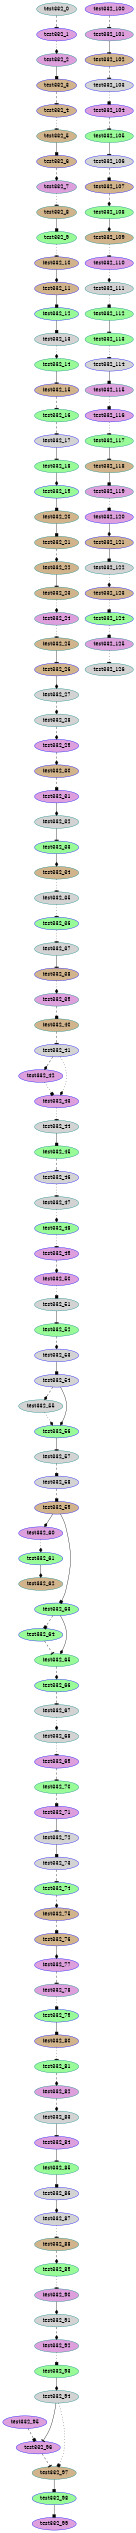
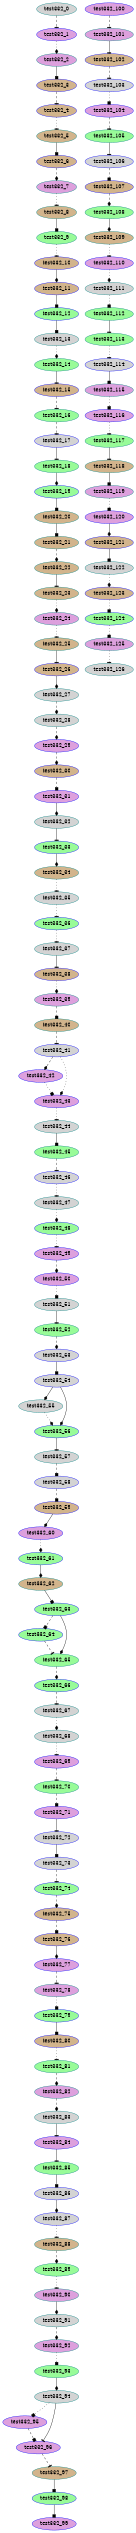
  digraph {
    node [color=blue fillcolor=lightgrey style=filled]
    edge [arrowhead=tee style=solid]
    test332_0 [color=teal]
    test332_1 [fillcolor=plum]
    test332_2 [color=teal fillcolor=plum]
    test332_3 [fillcolor=tan]
    test332_4 [fillcolor=tan]
    test332_5 [color=teal fillcolor=tan]
    test332_6 [fillcolor=tan]
    test332_7 [color=teal fillcolor=plum]
    test332_8 [color=teal fillcolor=tan]
    test332_9 [color=teal fillcolor=palegreen]
    test332_10 [fillcolor=tan]
    test332_11 [fillcolor=tan]
    test332_12 [fillcolor=palegreen]
    test332_13 [color=teal]
    test332_14 [color=teal fillcolor=palegreen]
    test332_15 [fillcolor=tan]
    test332_16 [color=teal fillcolor=palegreen]
    test332_17
    test332_18 [color=teal fillcolor=palegreen]
    test332_19 [fillcolor=palegreen]
    test332_20 [color=teal fillcolor=tan]
    test332_21 [color=teal fillcolor=tan]
    test332_22 [color=teal fillcolor=tan]
    test332_23 [color=teal fillcolor=tan]
    test332_24 [color=teal fillcolor=plum]
    test332_25 [color=teal fillcolor=tan]
    test332_26 [fillcolor=tan]
    test332_27 [color=teal]
    test332_28 [color=teal]
    test332_29 [fillcolor=plum]
    test332_30 [fillcolor=tan]
    test332_31 [fillcolor=plum]
    test332_32 [color=teal]
    test332_33 [fillcolor=palegreen]
    test332_34 [color=teal fillcolor=tan]
    test332_35 [color=teal]
    test332_36 [fillcolor=palegreen]
    test332_37 [color=teal]
    test332_38 [fillcolor=tan]
    test332_39 [color=teal fillcolor=plum]
    test332_40 [color=teal fillcolor=tan]
    test332_41
    test332_42 [fillcolor=plum]
    test332_43 [fillcolor=plum]
    test332_44 [color=teal]
    test332_45 [color=teal fillcolor=palegreen]
    test332_46
    test332_47 [color=teal]
    test332_48 [fillcolor=palegreen]
    test332_49 [fillcolor=plum]
    test332_50 [fillcolor=plum]
    test332_51 [color=teal]
    test332_52 [color=teal fillcolor=palegreen]
    test332_53
    test332_54
    test332_55 [color=teal]
    test332_56 [fillcolor=palegreen]
    test332_57 [color=teal]
    test332_58
    test332_59 [fillcolor=tan]
    test332_60 [fillcolor=plum]
    test332_61 [fillcolor=palegreen]
    test332_62 [color=teal fillcolor=tan]
    test332_63 [fillcolor=palegreen]
    test332_64 [fillcolor=palegreen]
    test332_65 [color=teal fillcolor=palegreen]
    test332_66 [fillcolor=palegreen]
    test332_67 [color=teal]
    test332_68 [color=teal]
    test332_69 [fillcolor=plum]
    test332_70 [color=teal fillcolor=palegreen]
    test332_71 [fillcolor=plum]
    test332_72
    test332_73
    test332_74 [fillcolor=palegreen]
    test332_75 [fillcolor=tan]
    test332_76 [fillcolor=tan]
    test332_77 [fillcolor=plum]
    test332_78 [color=teal fillcolor=plum]
    test332_79 [fillcolor=palegreen]
    test332_80 [fillcolor=tan]
    test332_81 [color=teal fillcolor=palegreen]
    test332_82 [color=teal fillcolor=plum]
    test332_83 [color=teal]
    test332_84 [fillcolor=plum]
    test332_85 [color=teal fillcolor=palegreen]
    test332_86
    test332_87
    test332_88 [color=teal fillcolor=tan]
    test332_89 [color=teal fillcolor=palegreen]
    test332_90 [color=teal fillcolor=plum]
    test332_91 [color=teal]
    test332_92 [color=teal fillcolor=plum]
    test332_93 [color=teal fillcolor=palegreen]
    test332_94 [color=teal]
    test332_95 [fillcolor=plum]
    test332_96 [fillcolor=plum]
    test332_97 [color=teal fillcolor=tan]
    test332_98 [fillcolor=palegreen]
    test332_99 [fillcolor=plum]
    test332_100 [fillcolor=plum]
    test332_101 [color=teal fillcolor=plum]
    test332_102 [fillcolor=tan]
    test332_103
    test332_104 [fillcolor=plum]
    test332_105 [color=teal fillcolor=palegreen]
    test332_106
    test332_107 [fillcolor=tan]
    test332_108 [color=teal fillcolor=palegreen]
    test332_109 [color=teal fillcolor=tan]
    test332_110 [fillcolor=plum]
    test332_111 [color=teal]
    test332_112 [color=teal fillcolor=palegreen]
    test332_113 [color=teal fillcolor=palegreen]
    test332_114
    test332_115 [color=teal fillcolor=plum]
    test332_116 [fillcolor=plum]
    test332_117 [color=teal fillcolor=palegreen]
    test332_118 [color=teal fillcolor=tan]
    test332_119 [color=teal fillcolor=plum]
    test332_120 [fillcolor=plum]
    test332_121 [fillcolor=tan]
    test332_122 [color=teal]
    test332_123 [fillcolor=tan]
    test332_124 [fillcolor=palegreen]
    test332_125 [color=teal fillcolor=plum]
    test332_126 [color=teal]
    test332_0 -> test332_1 [style=dashed]
    test332_1 -> test332_2 [arrowhead=diamond style=dotted]
    test332_2 -> test332_3 [arrowhead=box]
    test332_3 -> test332_4 [style=dashed]
    test332_4 -> test332_5 [style=dotted]
    test332_5 -> test332_6 [arrowhead=box]
    test332_6 -> test332_7 [arrowhead=diamond style=dashed]
    test332_7 -> test332_8 [style=dotted]
    test332_8 -> test332_9 [arrowhead=box]
    test332_9 -> test332_10 [style=dotted]
    test332_10 -> test332_11 [arrowhead=diamond]
    test332_11 -> test332_12 [arrowhead=box]
    test332_12 -> test332_13 [arrowhead=box]
    test332_13 -> test332_14 [arrowhead=diamond style=dotted]
    test332_14 -> test332_15
    test332_15 -> test332_16 [style=dashed]
    test332_16 -> test332_17 [style=dashed]
    test332_17 -> test332_18
    test332_18 -> test332_19 [arrowhead=diamond]
    test332_19 -> test332_20 [arrowhead=box]
    test332_20 -> test332_21 [arrowhead=box]
    test332_21 -> test332_22 [arrowhead=diamond style=dashed]
    test332_22 -> test332_23
    test332_23 -> test332_24 [arrowhead=diamond style=dotted]
    test332_24 -> test332_25 [style=dotted]
    test332_25 -> test332_26
    test332_26 -> test332_27 [arrowhead=diamond]
    test332_27 -> test332_28 [arrowhead=diamond style=dashed]
    test332_28 -> test332_29 [arrowhead=diamond style=dashed]
    test332_29 -> test332_30 [arrowhead=diamond style=dashed]
    test332_30 -> test332_31 [arrowhead=box style=dashed]
    test332_31 -> test332_32 [arrowhead=diamond]
    test332_32 -> test332_33
    test332_33 -> test332_34 [arrowhead=diamond]
    test332_34 -> test332_35 [style=dotted]
    test332_35 -> test332_36 [style=dotted]
    test332_36 -> test332_37 [style=dotted]
    test332_37 -> test332_38
    test332_38 -> test332_39 [arrowhead=diamond style=dotted]
    test332_39 -> test332_40 [arrowhead=box style=dashed]
    test332_40 -> test332_41 [style=dashed]
    test332_41 -> test332_42 [arrowhead=diamond style=dashed]
    test332_41 -> test332_43 [arrowhead=diamond style=dotted]
    test332_42 -> test332_43 [arrowhead=box style=dotted]
    test332_43 -> test332_44 [style=dotted]
    test332_44 -> test332_45 [arrowhead=box]
    test332_45 -> test332_46 [style=dashed]
    test332_46 -> test332_47 [style=dotted]
    test332_47 -> test332_48 [arrowhead=diamond style=dotted]
    test332_48 -> test332_49 [style=dotted]
    test332_49 -> test332_50 [arrowhead=diamond style=dashed]
    test332_50 -> test332_51 [arrowhead=box style=dotted]
    test332_51 -> test332_52
    test332_52 -> test332_53 [arrowhead=diamond style=dashed]
    test332_53 -> test332_54 [arrowhead=box]
-   test332_54 -> test332_55 [arrowhead=diamond style=dashed]
+   test332_54 -> test332_55 [arrowhead=diamond]
    test332_54 -> test332_56 [arrowhead=diamond]
    test332_55 -> test332_56 [arrowhead=diamond style=dotted]
    test332_56 -> test332_57
    test332_57 -> test332_58 [arrowhead=box style=dashed]
    test332_58 -> test332_59 [arrowhead=box style=dashed]
    test332_59 -> test332_60 [arrowhead=diamond]
    test332_60 -> test332_61 [arrowhead=diamond style=dotted]
    test332_61 -> test332_62 [arrowhead=diamond]
-   test332_59 -> test332_63 [arrowhead=box]
+   test332_62 -> test332_63 [arrowhead=box]
    test332_63 -> test332_64 [arrowhead=box style=dashed]
    test332_63 -> test332_65 [arrowhead=diamond]
    test332_64 -> test332_65 [style=dashed]
    test332_65 -> test332_66 [arrowhead=diamond style=dashed]
    test332_66 -> test332_67 [style=dashed]
    test332_67 -> test332_68 [arrowhead=diamond style=dotted]
    test332_68 -> test332_69 [style=dotted]
    test332_69 -> test332_70 [style=dashed]
    test332_70 -> test332_71 [arrowhead=box style=dashed]
    test332_71 -> test332_72
    test332_72 -> test332_73 [arrowhead=box]
    test332_73 -> test332_74 [style=dashed]
    test332_74 -> test332_75 [arrowhead=diamond style=dashed]
    test332_75 -> test332_76 [arrowhead=box style=dashed]
    test332_76 -> test332_77 [arrowhead=diamond]
    test332_77 -> test332_78 [style=dashed]
    test332_78 -> test332_79 [arrowhead=box style=dotted]
    test332_79 -> test332_80 [arrowhead=box]
    test332_80 -> test332_81 [style=dotted]
    test332_81 -> test332_82 [arrowhead=diamond style=dashed]
    test332_82 -> test332_83 [arrowhead=diamond style=dashed]
    test332_83 -> test332_84
    test332_84 -> test332_85
    test332_85 -> test332_86 [arrowhead=box]
    test332_86 -> test332_87 [arrowhead=diamond]
    test332_87 -> test332_88 [style=dotted]
    test332_88 -> test332_89 [arrowhead=diamond style=dashed]
    test332_89 -> test332_90 [style=dotted]
    test332_90 -> test332_91 [arrowhead=diamond]
    test332_91 -> test332_92 [arrowhead=diamond style=dashed]
    test332_92 -> test332_93 [arrowhead=box style=dotted]
    test332_93 -> test332_94 [arrowhead=diamond]
-   test332_94 -> test332_97 [arrowhead=box style=dotted]
+   test332_94 -> test332_95 [arrowhead=box style=dotted]
    test332_94 -> test332_96
    test332_95 -> test332_96 [arrowhead=box style=dashed]
    test332_96 -> test332_97 [style=dashed]
    test332_97 -> test332_98 [arrowhead=box]
    test332_98 -> test332_99 [arrowhead=box]
    test332_100 -> test332_101 [style=dashed]
    test332_101 -> test332_102
    test332_102 -> test332_103 [style=dashed]
    test332_103 -> test332_104 [arrowhead=box style=dotted]
    test332_104 -> test332_105 [style=dashed]
    test332_105 -> test332_106
    test332_106 -> test332_107 [arrowhead=box style=dashed]
    test332_107 -> test332_108 [arrowhead=diamond style=dashed]
    test332_108 -> test332_109 [arrowhead=diamond]
    test332_109 -> test332_110 [style=dotted]
    test332_110 -> test332_111 [arrowhead=diamond style=dotted]
    test332_111 -> test332_112 [arrowhead=box style=dotted]
    test332_112 -> test332_113
    test332_113 -> test332_114 [style=dotted]
    test332_114 -> test332_115 [arrowhead=box]
    test332_115 -> test332_116 [arrowhead=box style=dotted]
    test332_116 -> test332_117 [style=dotted]
    test332_117 -> test332_118
    test332_118 -> test332_119 [arrowhead=box]
    test332_119 -> test332_120 [arrowhead=box style=dotted]
    test332_120 -> test332_121 [arrowhead=diamond]
    test332_121 -> test332_122 [arrowhead=box]
    test332_122 -> test332_123 [arrowhead=diamond style=dotted]
    test332_123 -> test332_124 [arrowhead=box style=dotted]
    test332_124 -> test332_125 [arrowhead=box style=dotted]
    test332_125 -> test332_126 [style=dotted]
  }
